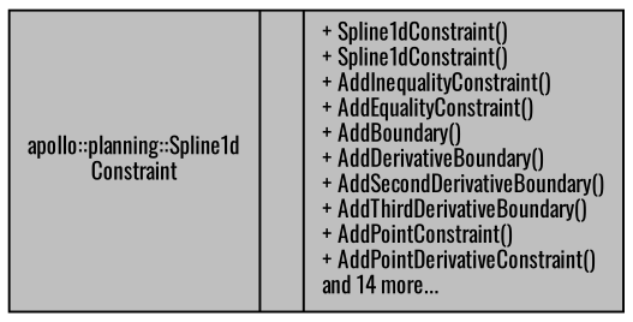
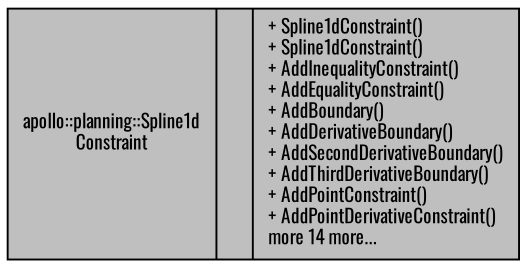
  digraph {
    rankdir=LR
    fontname=Oswald
-   n1 [color=black fillcolor=grey75 fontcolor=black fontname=Oswald fontsize=10 height=0.2 label="{apollo::planning::Spline1d\lConstraint\n||+ Spline1dConstraint()\l+ Spline1dConstraint()\l+ AddInequalityConstraint()\l+ AddEqualityConstraint()\l+ AddBoundary()\l+ AddDerivativeBoundary()\l+ AddSecondDerivativeBoundary()\l+ AddThirdDerivativeBoundary()\l+ AddPointConstraint()\l+ AddPointDerivativeConstraint()\land 14 more...\l}" shape=record style=filled width=0.4]
+   n1 [color=black fillcolor=grey75 fontcolor=black fontname=Oswald fontsize=10 height=0.2 label="{apollo::planning::Spline1d\lConstraint\n||+ Spline1dConstraint()\l+ Spline1dConstraint()\l+ AddInequalityConstraint()\l+ AddEqualityConstraint()\l+ AddBoundary()\l+ AddDerivativeBoundary()\l+ AddSecondDerivativeBoundary()\l+ AddThirdDerivativeBoundary()\l+ AddPointConstraint()\l+ AddPointDerivativeConstraint()\lmore 14 more...\l}" shape=record style=filled width=0.4]
  }
